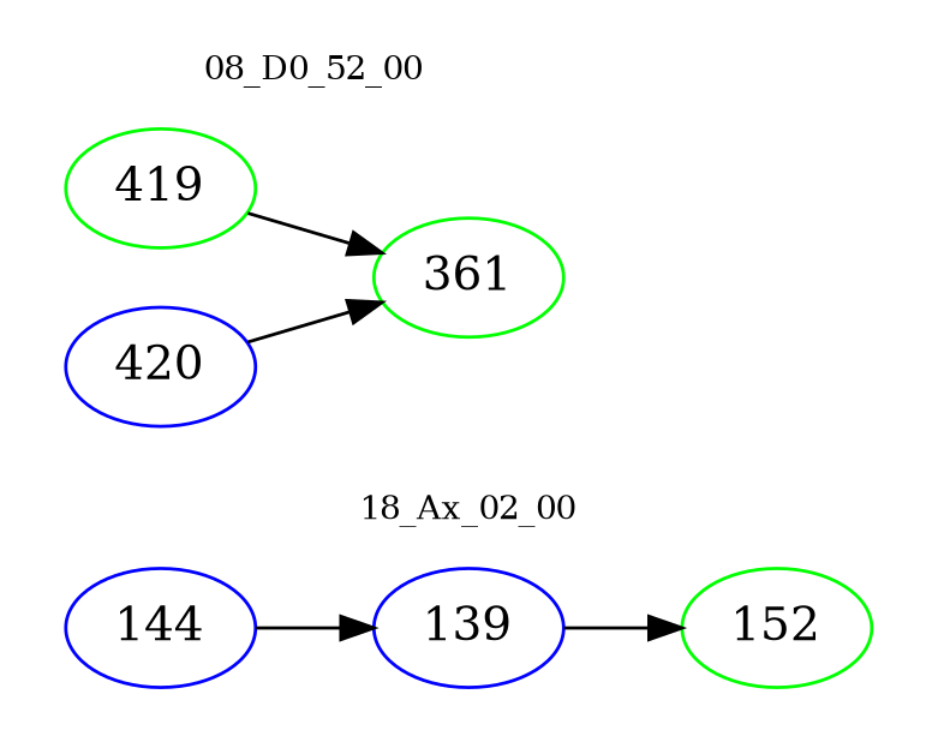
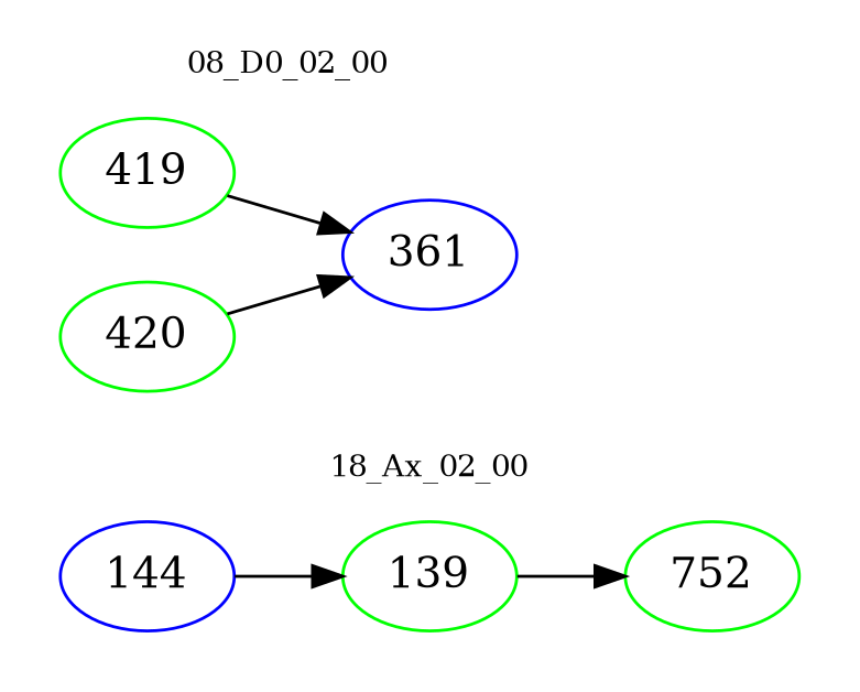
  digraph {
    rankdir=LR
    node [color=blue]
    edge [color=black]
    n1 [label=144]
-   n2 [label=139]
-   n3 [color=green label=152]
+   n2 [color=green label=139]
+   n3 [color=green label=752]
    n4 [color=green label=419]
-   n5 [label=420]
-   n6 [color=green label=361]
+   n5 [color=green label=420]
+   n6 [label=361]
    subgraph cluster_1 {
      color=white
      fontsize=10
      label="18_Ax_02_00"
      n1
      n2
      n3
    }
    subgraph cluster_2 {
      color=white
      fontsize=10
-     label="08_D0_52_00"
+     label="08_D0_02_00"
      n4
      n5
      n6
    }
    n1 -> n2
    n2 -> n3
    n4 -> n6
    n5 -> n6
  }
